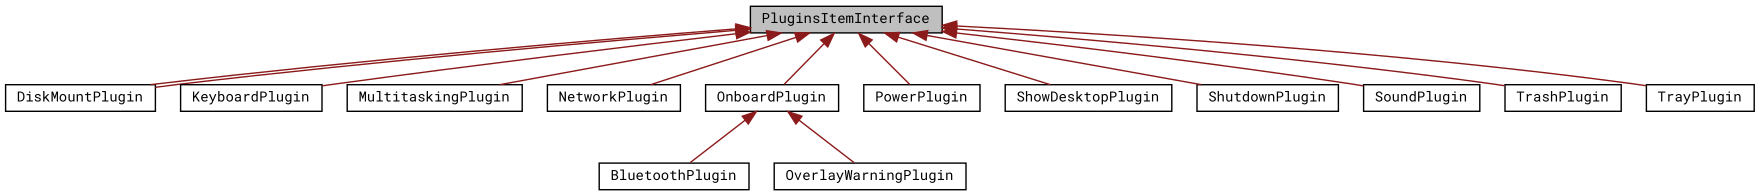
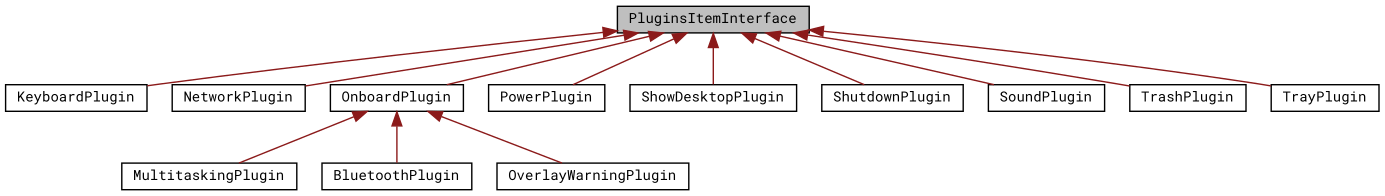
  digraph {
    fontname="Roboto Mono"
    rankdir=TB
    node [color=black fillcolor=white fontname="Roboto Mono" fontsize=10 shape=record style=filled]
    edge [color=firebrick4 dir=back fontname="Roboto Mono" fontsize=10 labelfontname=Helvetica labelfontsize=10 style=solid]
    n1 [fillcolor=grey75 fontcolor=black height=0.2 label=PluginsItemInterface width=0.4]
-   n2 [height=0.2 label=DiskMountPlugin width=0.4]
    n3 [height=0.2 label=KeyboardPlugin width=0.4]
    n4 [height=0.2 label=MultitaskingPlugin width=0.4]
    n5 [height=0.2 label=NetworkPlugin width=0.4]
    n6 [height=0.2 label=OnboardPlugin width=0.4]
    n7 [height=0.2 label=PowerPlugin width=0.4]
    n8 [height=0.2 label=ShowDesktopPlugin width=0.4]
    n9 [height=0.2 label=ShutdownPlugin width=0.4]
    n10 [height=0.2 label=SoundPlugin width=0.4]
    n11 [height=0.2 label=TrashPlugin width=0.4]
    n12 [height=0.2 label=TrayPlugin width=0.4]
    n13 [height=0.2 label=BluetoothPlugin width=0.4]
    n14 [height=0.2 label=OverlayWarningPlugin width=0.4]
-   n1 -> n2
-   n1 -> n2
    n1 -> n3
-   n1 -> n4
+   n6 -> n4
    n1 -> n5
    n1 -> n6
    n1 -> n7
    n1 -> n8
    n1 -> n9
    n1 -> n10
    n1 -> n11
    n1 -> n12
    n6 -> n13
    n6 -> n14
  }
